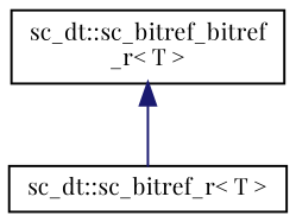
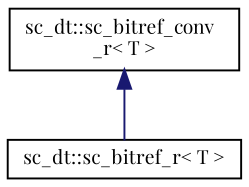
  digraph {
    rankdir=TB
    fontname="Playfair Display"
    node [color=black fillcolor=white fontname="Playfair Display" fontsize=10 shape=record style=filled]
-   n1 [height=0.2 label="sc_dt::sc_bitref_bitref\l_r\< T \>" width=0.4]
+   n1 [height=0.2 label="sc_dt::sc_bitref_conv\l_r\< T \>" width=0.4]
    n2 [height=0.2 label="sc_dt::sc_bitref_r\< T \>" width=0.4]
    n1 -> n2 [color=midnightblue dir=back fontname="Playfair Display" fontsize=10 labelfontname=FreeSans labelfontsize=10 style=solid]
  }
